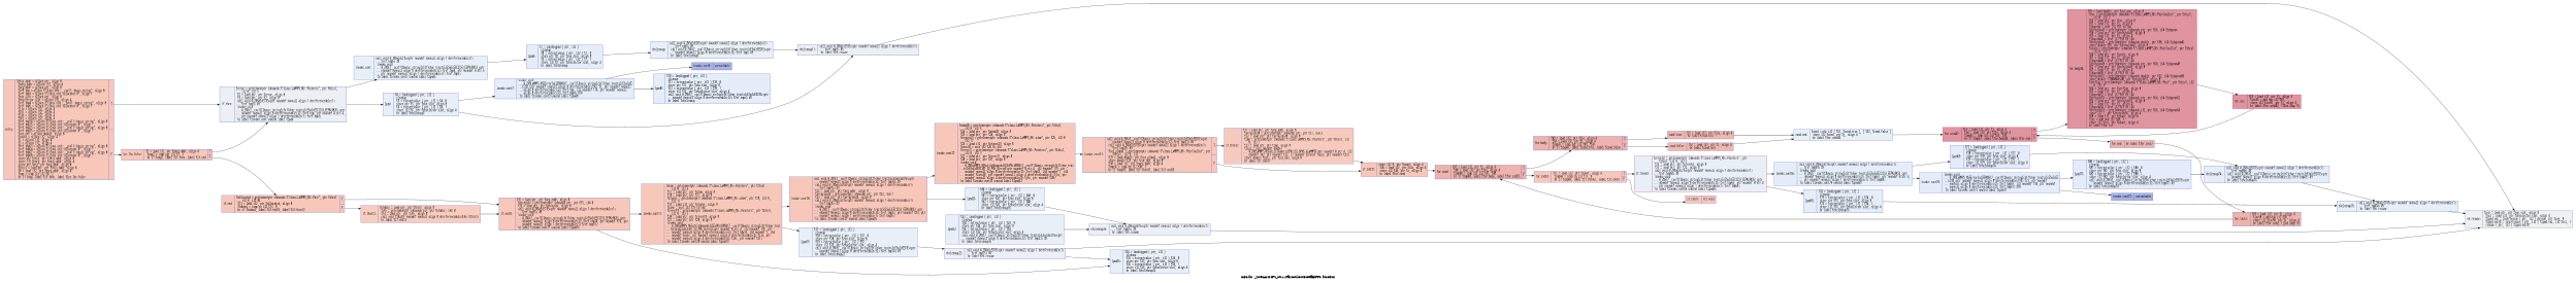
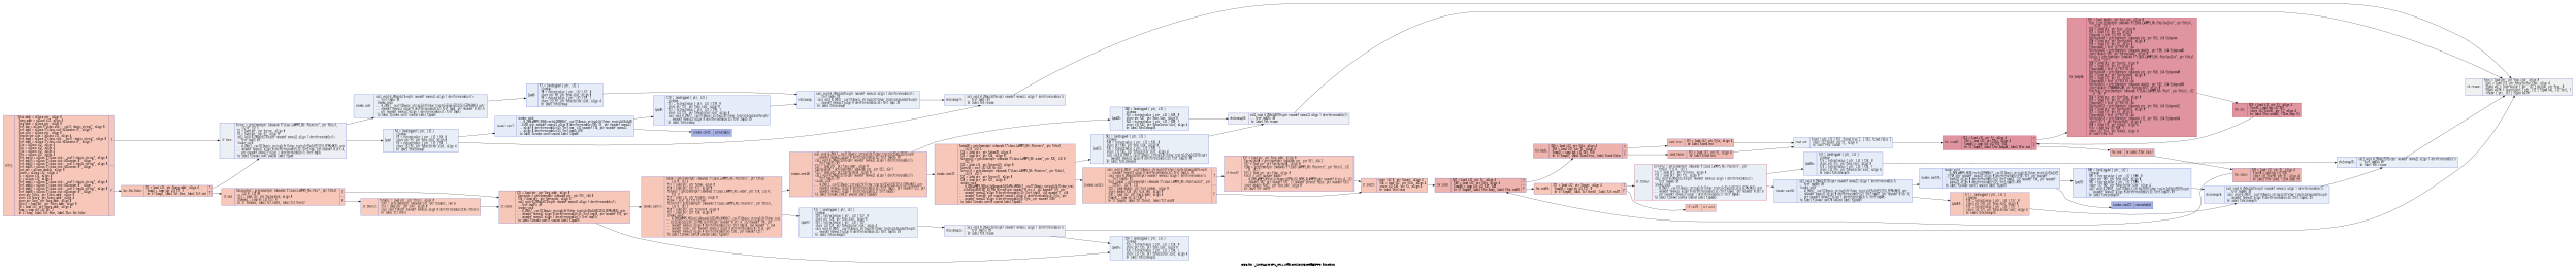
  digraph {
    label="CFG for '_ZN9LAMMPS_NS11PairCoulCut5coeffEiPPc' function"
    rankdir=LR
    node [color="#3d50c3ff" fillcolor="#ec7f6370" fontname=Courier shape=record style=filled]
    n1 [label="{entry:\l|  %this.addr = alloca ptr, align 8\l  %narg.addr = alloca i32, align 4\l  %arg.addr = alloca ptr, align 8\l  %ref.tmp = alloca %\"class.std::__cxx11::basic_string\", align 8\l  %ref.tmp3 = alloca %\"class.std::allocator.0\", align 1\l  %exn.slot = alloca ptr, align 8\l  %ehselector.slot = alloca i32, align 4\l  %ref.tmp4 = alloca %\"class.std::__cxx11::basic_string\", align 8\l  %ref.tmp5 = alloca %\"class.std::allocator.0\", align 1\l  %ilo = alloca i32, align 4\l  %ihi = alloca i32, align 4\l  %jlo = alloca i32, align 4\l  %jhi = alloca i32, align 4\l  %ref.tmp14 = alloca %\"class.std::__cxx11::basic_string\", align 8\l  %ref.tmp15 = alloca %\"class.std::allocator.0\", align 1\l  %ref.tmp23 = alloca %\"class.std::__cxx11::basic_string\", align 8\l  %ref.tmp25 = alloca %\"class.std::allocator.0\", align 1\l  %cut_one = alloca double, align 8\l  %count = alloca i32, align 4\l  %i = alloca i32, align 4\l  %j = alloca i32, align 4\l  %ref.tmp63 = alloca %\"class.std::__cxx11::basic_string\", align 8\l  %ref.tmp64 = alloca %\"class.std::allocator.0\", align 1\l  %ref.tmp67 = alloca %\"class.std::__cxx11::basic_string\", align 8\l  %ref.tmp68 = alloca %\"class.std::allocator.0\", align 1\l  store ptr %this, ptr %this.addr, align 8\l  store i32 %narg, ptr %narg.addr, align 4\l  store ptr %arg, ptr %arg.addr, align 8\l  %this1 = load ptr, ptr %this.addr, align 8\l  %0 = load i32, ptr %narg.addr, align 4\l  %cmp = icmp slt i32 %0, 2\l  br i1 %cmp, label %if.then, label %lor.lhs.false\l|{<s0>T|<s1>F}}"]
    n2 [fillcolor="#d4dbe670" label="{if.then:\l|  %error = getelementptr inbounds %\"class.LAMMPS_NS::Pointers\", ptr %this1,\l... i32 0, i32 3\l  %2 = load ptr, ptr %error, align 8\l  %3 = load ptr, ptr %2, align 8\l  call void @_ZNSaIcEC1Ev(ptr noundef nonnull align 1 dereferenceable(1)\l... %ref.tmp3) #9\l  invoke void\l... @_ZNSt7__cxx1112basic_stringIcSt11char_traitsIcESaIcEEC2IS3_EEPKcRKS3_(ptr\l... noundef nonnull align 8 dereferenceable(32) %ref.tmp, ptr noundef @.str.4,\l... ptr noundef nonnull align 1 dereferenceable(1) %ref.tmp3)\l          to label %invoke.cont unwind label %lpad\l}"]
    n3 [label="{lor.lhs.false:\l|  %1 = load i32, ptr %narg.addr, align 4\l  %cmp2 = icmp sgt i32 %1, 3\l  br i1 %cmp2, label %if.then, label %if.end\l|{<s0>T|<s1>F}}"]
    n4 [fillcolor="#cedaeb70" label="{invoke.cont:\l|  call void @_ZNSaIcEC1Ev(ptr noundef nonnull align 1 dereferenceable(1)\l... %ref.tmp5) #9\l  invoke void\l... @_ZNSt7__cxx1112basic_stringIcSt11char_traitsIcESaIcEEC2IS3_EEPKcRKS3_(ptr\l... noundef nonnull align 8 dereferenceable(32) %ref.tmp4, ptr noundef @.str.6,\l... ptr noundef nonnull align 1 dereferenceable(1) %ref.tmp5)\l          to label %invoke.cont7 unwind label %lpad6\l}"]
    n5 [fillcolor="#cedaeb70" label="{lpad:\l|  %4 = landingpad \{ ptr, i32 \}\l          cleanup\l  %5 = extractvalue \{ ptr, i32 \} %4, 0\l  store ptr %5, ptr %exn.slot, align 8\l  %6 = extractvalue \{ ptr, i32 \} %4, 1\l  store i32 %6, ptr %ehselector.slot, align 4\l  br label %ehcleanup11\l}"]
    n6 [label="{if.end:\l|  %allocated = getelementptr inbounds %\"class.LAMMPS_NS::Pair\", ptr %this1,\l... i32 0, i32 86\l  %13 = load i32, ptr %allocated, align 8\l  %tobool = icmp ne i32 %13, 0\l  br i1 %tobool, label %if.end13, label %if.then12\l|{<s0>T|<s1>F}}"]
    n7 [fillcolor="#c7d7f070" label="{lpad6:\l|  %7 = landingpad \{ ptr, i32 \}\l          cleanup\l  %8 = extractvalue \{ ptr, i32 \} %7, 0\l  store ptr %8, ptr %exn.slot, align 8\l  %9 = extractvalue \{ ptr, i32 \} %7, 1\l  store i32 %9, ptr %ehselector.slot, align 4\l  br label %ehcleanup\l}"]
    n8 [fillcolor="#c7d7f070" label="{invoke.cont7:\l|  invoke void\l... @_ZN9LAMMPS_NS5Error3allERKNSt7__cxx1112basic_stringIcSt11char_traitsIcESaIcEE\l...EiS8_(ptr noundef nonnull align 8 dereferenceable(196) %3, ptr noundef nonnull\l... align 8 dereferenceable(32) %ref.tmp, i32 noundef 174, ptr noundef nonnull\l... align 8 dereferenceable(32) %ref.tmp4) #10\l          to label %invoke.cont9 unwind label %lpad8\l}"]
    n9 [fillcolor="#d4dbe670" label="{ehcleanup11:\l|  call void @_ZNSaIcED1Ev(ptr noundef nonnull align 1 dereferenceable(1)\l... %ref.tmp3) #9\l  br label %eh.resume\l}"]
    n10 [label="{if.end13:\l|  %15 = load ptr, ptr %arg.addr, align 8\l  %arrayidx = getelementptr inbounds ptr, ptr %15, i64 0\l  %16 = load ptr, ptr %arrayidx, align 8\l  call void @_ZNSaIcEC1Ev(ptr noundef nonnull align 1 dereferenceable(1)\l... %ref.tmp15) #9\l  invoke void\l... @_ZNSt7__cxx1112basic_stringIcSt11char_traitsIcESaIcEEC2IS3_EEPKcRKS3_(ptr\l... noundef nonnull align 8 dereferenceable(32) %ref.tmp14, ptr noundef %16, ptr\l... noundef nonnull align 1 dereferenceable(1) %ref.tmp15)\l          to label %invoke.cont17 unwind label %lpad16\l}"]
    n11 [fillcolor="#f08b6e70" label="{if.then12:\l|  %vtable = load ptr, ptr %this1, align 8\l  %vfn = getelementptr inbounds ptr, ptr %vtable, i64 51\l  %14 = load ptr, ptr %vfn, align 8\l  call void %14(ptr noundef nonnull align 8 dereferenceable(936) %this1)\l  br label %if.end13\l}"]
    n12 [label="{invoke.cont17:\l|  %atom = getelementptr inbounds %\"class.LAMMPS_NS::Pointers\", ptr %this1,\l... i32 0, i32 6\l  %17 = load ptr, ptr %atom, align 8\l  %18 = load ptr, ptr %17, align 8\l  %ntypes = getelementptr inbounds %\"class.LAMMPS_NS::Atom\", ptr %18, i32 0,\l... i32 17\l  %19 = load i32, ptr %ntypes, align 8\l  %conv = sext i32 %19 to i64\l  %error18 = getelementptr inbounds %\"class.LAMMPS_NS::Pointers\", ptr %this1,\l... i32 0, i32 3\l  %20 = load ptr, ptr %error18, align 8\l  %21 = load ptr, ptr %20, align 8\l  invoke void\l... @_ZN9LAMMPS_NS5utils6boundsIiEEvPKciRKNSt7__cxx1112basic_stringIcSt11char_trai\l...tsIcESaIcEEEllRT_SD_PNS_5ErrorE(ptr noundef @.str.4, i32 noundef 178, ptr\l... noundef nonnull align 8 dereferenceable(32) %ref.tmp14, i64 noundef 1, i64\l... noundef %conv, ptr noundef nonnull align 4 dereferenceable(4) %ilo, ptr\l... noundef nonnull align 4 dereferenceable(4) %ihi, ptr noundef %21)\l          to label %invoke.cont20 unwind label %lpad19\l}"]
    n13 [fillcolor="#cedaeb70" label="{lpad16:\l|  %34 = landingpad \{ ptr, i32 \}\l          cleanup\l  %35 = extractvalue \{ ptr, i32 \} %34, 0\l  store ptr %35, ptr %exn.slot, align 8\l  %36 = extractvalue \{ ptr, i32 \} %34, 1\l  store i32 %36, ptr %ehselector.slot, align 4\l  br label %ehcleanup22\l}"]
    n14 [fillcolor="#3d50c370" label="{invoke.cont9:\l|  unreachable\l}"]
    n15 [fillcolor="#c7d7f070" label="{lpad8:\l|  %10 = landingpad \{ ptr, i32 \}\l          cleanup\l  %11 = extractvalue \{ ptr, i32 \} %10, 0\l  store ptr %11, ptr %exn.slot, align 8\l  %12 = extractvalue \{ ptr, i32 \} %10, 1\l  store i32 %12, ptr %ehselector.slot, align 4\l  call void @_ZNSt7__cxx1112basic_stringIcSt11char_traitsIcESaIcEED1Ev(ptr\l... noundef nonnull align 8 dereferenceable(32) %ref.tmp4) #9\l  br label %ehcleanup\l}"]
    n16 [fillcolor="#cedaeb70" label="{ehcleanup:\l|  call void @_ZNSaIcED1Ev(ptr noundef nonnull align 1 dereferenceable(1)\l... %ref.tmp5) #9\l  call void @_ZNSt7__cxx1112basic_stringIcSt11char_traitsIcESaIcEED1Ev(ptr\l... noundef nonnull align 8 dereferenceable(32) %ref.tmp) #9\l  br label %ehcleanup11\l}"]
    n17 [fillcolor="#dbdcde70" label="{eh.resume:\l|  %exn = load ptr, ptr %exn.slot, align 8\l  %sel = load i32, ptr %ehselector.slot, align 4\l  %lpad.val = insertvalue \{ ptr, i32 \} poison, ptr %exn, 0\l  %lpad.val78 = insertvalue \{ ptr, i32 \} %lpad.val, i32 %sel, 1\l  resume \{ ptr, i32 \} %lpad.val78\l}"]
    n18 [label="{invoke.cont20:\l|  call void @_ZNSt7__cxx1112basic_stringIcSt11char_traitsIcESaIcEED1Ev(ptr\l... noundef nonnull align 8 dereferenceable(32) %ref.tmp14) #9\l  call void @_ZNSaIcED1Ev(ptr noundef nonnull align 1 dereferenceable(1)\l... %ref.tmp15) #9\l  %22 = load ptr, ptr %arg.addr, align 8\l  %arrayidx24 = getelementptr inbounds ptr, ptr %22, i64 1\l  %23 = load ptr, ptr %arrayidx24, align 8\l  call void @_ZNSaIcEC1Ev(ptr noundef nonnull align 1 dereferenceable(1)\l... %ref.tmp25) #9\l  invoke void\l... @_ZNSt7__cxx1112basic_stringIcSt11char_traitsIcESaIcEEC2IS3_EEPKcRKS3_(ptr\l... noundef nonnull align 8 dereferenceable(32) %ref.tmp23, ptr noundef %23, ptr\l... noundef nonnull align 1 dereferenceable(1) %ref.tmp25)\l          to label %invoke.cont27 unwind label %lpad26\l}"]
    n19 [fillcolor="#cedaeb70" label="{lpad19:\l|  %37 = landingpad \{ ptr, i32 \}\l          cleanup\l  %38 = extractvalue \{ ptr, i32 \} %37, 0\l  store ptr %38, ptr %exn.slot, align 8\l  %39 = extractvalue \{ ptr, i32 \} %37, 1\l  store i32 %39, ptr %ehselector.slot, align 4\l  call void @_ZNSt7__cxx1112basic_stringIcSt11char_traitsIcESaIcEED1Ev(ptr\l... noundef nonnull align 8 dereferenceable(32) %ref.tmp14) #9\l  br label %ehcleanup22\l}"]
    n20 [label="{invoke.cont27:\l|  %atom28 = getelementptr inbounds %\"class.LAMMPS_NS::Pointers\", ptr %this1,\l... i32 0, i32 6\l  %24 = load ptr, ptr %atom28, align 8\l  %25 = load ptr, ptr %24, align 8\l  %ntypes29 = getelementptr inbounds %\"class.LAMMPS_NS::Atom\", ptr %25, i32 0,\l... i32 17\l  %26 = load i32, ptr %ntypes29, align 8\l  %conv30 = sext i32 %26 to i64\l  %error31 = getelementptr inbounds %\"class.LAMMPS_NS::Pointers\", ptr %this1,\l... i32 0, i32 3\l  %27 = load ptr, ptr %error31, align 8\l  %28 = load ptr, ptr %27, align 8\l  invoke void\l... @_ZN9LAMMPS_NS5utils6boundsIiEEvPKciRKNSt7__cxx1112basic_stringIcSt11char_trai\l...tsIcESaIcEEEllRT_SD_PNS_5ErrorE(ptr noundef @.str.4, i32 noundef 179, ptr\l... noundef nonnull align 8 dereferenceable(32) %ref.tmp23, i64 noundef 1, i64\l... noundef %conv30, ptr noundef nonnull align 4 dereferenceable(4) %jlo, ptr\l... noundef nonnull align 4 dereferenceable(4) %jhi, ptr noundef %28)\l          to label %invoke.cont33 unwind label %lpad32\l}"]
    n21 [fillcolor="#cedaeb70" label="{lpad26:\l|  %40 = landingpad \{ ptr, i32 \}\l          cleanup\l  %41 = extractvalue \{ ptr, i32 \} %40, 0\l  store ptr %41, ptr %exn.slot, align 8\l  %42 = extractvalue \{ ptr, i32 \} %40, 1\l  store i32 %42, ptr %ehselector.slot, align 4\l  br label %ehcleanup35\l}"]
    n22 [fillcolor="#d4dbe670" label="{ehcleanup22:\l|  call void @_ZNSaIcED1Ev(ptr noundef nonnull align 1 dereferenceable(1)\l... %ref.tmp15) #9\l  br label %eh.resume\l}"]
    n23 [label="{invoke.cont33:\l|  call void @_ZNSt7__cxx1112basic_stringIcSt11char_traitsIcESaIcEED1Ev(ptr\l... noundef nonnull align 8 dereferenceable(32) %ref.tmp23) #9\l  call void @_ZNSaIcED1Ev(ptr noundef nonnull align 1 dereferenceable(1)\l... %ref.tmp25) #9\l  %cut_global = getelementptr inbounds %\"class.LAMMPS_NS::PairCoulCut\", ptr\l... %this1, i32 0, i32 1\l  %29 = load double, ptr %cut_global, align 8\l  store double %29, ptr %cut_one, align 8\l  %30 = load i32, ptr %narg.addr, align 4\l  %cmp36 = icmp eq i32 %30, 3\l  br i1 %cmp36, label %if.then37, label %if.end39\l|{<s0>T|<s1>F}}"]
    n24 [fillcolor="#cedaeb70" label="{lpad32:\l|  %43 = landingpad \{ ptr, i32 \}\l          cleanup\l  %44 = extractvalue \{ ptr, i32 \} %43, 0\l  store ptr %44, ptr %exn.slot, align 8\l  %45 = extractvalue \{ ptr, i32 \} %43, 1\l  store i32 %45, ptr %ehselector.slot, align 4\l  call void @_ZNSt7__cxx1112basic_stringIcSt11char_traitsIcESaIcEED1Ev(ptr\l... noundef nonnull align 8 dereferenceable(32) %ref.tmp23) #9\l  br label %ehcleanup35\l}"]
    n25 [fillcolor="#d4dbe670" label="{ehcleanup35:\l|  call void @_ZNSaIcED1Ev(ptr noundef nonnull align 1 dereferenceable(1)\l... %ref.tmp25) #9\l  br label %eh.resume\l}"]
    n26 [fillcolor="#ef886b70" label="{if.then37:\l|  %31 = load ptr, ptr %arg.addr, align 8\l  %arrayidx38 = getelementptr inbounds ptr, ptr %31, i64 2\l  %32 = load ptr, ptr %arrayidx38, align 8\l  %lmp = getelementptr inbounds %\"class.LAMMPS_NS::Pointers\", ptr %this1, i32\l... 0, i32 1\l  %33 = load ptr, ptr %lmp, align 8\l  %call = call noundef double\l... @_ZN9LAMMPS_NS5utils7numericEPKciS2_bPNS_6LAMMPSE(ptr noundef @.str.4, i32\l... noundef 182, ptr noundef %32, i1 noundef zeroext false, ptr noundef %33)\l  store double %call, ptr %cut_one, align 8\l  br label %if.end39\l}"]
    n27 [label="{if.end39:\l|  store i32 0, ptr %count, align 4\l  %46 = load i32, ptr %ilo, align 4\l  store i32 %46, ptr %i, align 4\l  br label %for.cond\l}"]
    n28 [fillcolor="#d6524470" label="{for.cond:\l|  %47 = load i32, ptr %i, align 4\l  %48 = load i32, ptr %ihi, align 4\l  %cmp40 = icmp sle i32 %47, %48\l  br i1 %cmp40, label %for.body, label %for.end59\l|{<s0>T|<s1>F}}"]
    n29 [fillcolor="#d6524470" label="{for.body:\l|  %49 = load i32, ptr %jlo, align 4\l  %50 = load i32, ptr %i, align 4\l  %cmp41 = icmp sgt i32 %49, %50\l  br i1 %cmp41, label %cond.true, label %cond.false\l|{<s0>T|<s1>F}}"]
    n30 [label="{for.end59:\l|  %71 = load i32, ptr %count, align 4\l  %cmp60 = icmp eq i32 %71, 0\l  br i1 %cmp60, label %if.then61, label %if.end77\l|{<s0>T|<s1>F}}"]
    n31 [fillcolor="#dc5d4a70" label="{cond.true:\l|  %51 = load i32, ptr %jlo, align 4\l  br label %cond.end\l}"]
    n32 [fillcolor="#dc5d4a70" label="{cond.false:\l|  %52 = load i32, ptr %i, align 4\l  br label %cond.end\l}"]
    n33 [color="#b70d28ff" fillcolor="#cedaeb70" label="{if.then61:\l|  %error62 = getelementptr inbounds %\"class.LAMMPS_NS::Pointers\", ptr\l... %this1, i32 0, i32 3\l  %72 = load ptr, ptr %error62, align 8\l  %73 = load ptr, ptr %72, align 8\l  call void @_ZNSaIcEC1Ev(ptr noundef nonnull align 1 dereferenceable(1)\l... %ref.tmp64) #9\l  invoke void\l... @_ZNSt7__cxx1112basic_stringIcSt11char_traitsIcESaIcEEC2IS3_EEPKcRKS3_(ptr\l... noundef nonnull align 8 dereferenceable(32) %ref.tmp63, ptr noundef @.str.4,\l... ptr noundef nonnull align 1 dereferenceable(1) %ref.tmp64)\l          to label %invoke.cont66 unwind label %lpad65\l}"]
    n34 [label="{if.end77:\l|  ret void\l}"]
    n35 [fillcolor="#cedaeb70" label="{cond.end:\l|  %cond = phi i32 [ %51, %cond.true ], [ %52, %cond.false ]\l  store i32 %cond, ptr %j, align 4\l  br label %for.cond42\l}"]
    n36 [fillcolor="#c7d7f070" label="{invoke.cont66:\l|  call void @_ZNSaIcEC1Ev(ptr noundef nonnull align 1 dereferenceable(1)\l... %ref.tmp68) #9\l  invoke void\l... @_ZNSt7__cxx1112basic_stringIcSt11char_traitsIcESaIcEEC2IS3_EEPKcRKS3_(ptr\l... noundef nonnull align 8 dereferenceable(32) %ref.tmp67, ptr noundef @.str.6,\l... ptr noundef nonnull align 1 dereferenceable(1) %ref.tmp68)\l          to label %invoke.cont70 unwind label %lpad69\l}"]
    n37 [fillcolor="#c7d7f070" label="{lpad65:\l|  %74 = landingpad \{ ptr, i32 \}\l          cleanup\l  %75 = extractvalue \{ ptr, i32 \} %74, 0\l  store ptr %75, ptr %exn.slot, align 8\l  %76 = extractvalue \{ ptr, i32 \} %74, 1\l  store i32 %76, ptr %ehselector.slot, align 4\l  br label %ehcleanup76\l}"]
    n38 [color="#b70d28ff" fillcolor="#b70d2870" label="{for.cond42:\l|  %53 = load i32, ptr %j, align 4\l  %54 = load i32, ptr %jhi, align 4\l  %cmp43 = icmp sle i32 %53, %54\l  br i1 %cmp43, label %for.body44, label %for.end\l|{<s0>T|<s1>F}}"]
    n39 [color="#b70d28ff" fillcolor="#b70d2870" label="{for.body44:\l|  %55 = load double, ptr %cut_one, align 8\l  %cut = getelementptr inbounds %\"class.LAMMPS_NS::PairCoulCut\", ptr %this1,\l... i32 0, i32 2\l  %56 = load ptr, ptr %cut, align 8\l  %57 = load i32, ptr %i, align 4\l  %idxprom = sext i32 %57 to i64\l  %arrayidx45 = getelementptr inbounds ptr, ptr %56, i64 %idxprom\l  %58 = load ptr, ptr %arrayidx45, align 8\l  %59 = load i32, ptr %j, align 4\l  %idxprom46 = sext i32 %59 to i64\l  %arrayidx47 = getelementptr inbounds double, ptr %58, i64 %idxprom46\l  store double %55, ptr %arrayidx47, align 8\l  %scale = getelementptr inbounds %\"class.LAMMPS_NS::PairCoulCut\", ptr %this1,\l... i32 0, i32 3\l  %60 = load ptr, ptr %scale, align 8\l  %61 = load i32, ptr %i, align 4\l  %idxprom48 = sext i32 %61 to i64\l  %arrayidx49 = getelementptr inbounds ptr, ptr %60, i64 %idxprom48\l  %62 = load ptr, ptr %arrayidx49, align 8\l  %63 = load i32, ptr %j, align 4\l  %idxprom50 = sext i32 %63 to i64\l  %arrayidx51 = getelementptr inbounds double, ptr %62, i64 %idxprom50\l  store double 1.000000e+00, ptr %arrayidx51, align 8\l  %setflag = getelementptr inbounds %\"class.LAMMPS_NS::Pair\", ptr %this1, i32\l... 0, i32 9\l  %64 = load ptr, ptr %setflag, align 8\l  %65 = load i32, ptr %i, align 4\l  %idxprom52 = sext i32 %65 to i64\l  %arrayidx53 = getelementptr inbounds ptr, ptr %64, i64 %idxprom52\l  %66 = load ptr, ptr %arrayidx53, align 8\l  %67 = load i32, ptr %j, align 4\l  %idxprom54 = sext i32 %67 to i64\l  %arrayidx55 = getelementptr inbounds i32, ptr %66, i64 %idxprom54\l  store i32 1, ptr %arrayidx55, align 4\l  %68 = load i32, ptr %count, align 4\l  %inc = add nsw i32 %68, 1\l  store i32 %inc, ptr %count, align 4\l  br label %for.inc\l}"]
    n40 [fillcolor="#d6524470" label="{for.end:\l|  br label %for.inc57\l}"]
    n41 [color="#b70d28ff" fillcolor="#b70d2870" label="{for.inc:\l|  %69 = load i32, ptr %j, align 4\l  %inc56 = add nsw i32 %69, 1\l  store i32 %inc56, ptr %j, align 4\l  br label %for.cond42, !llvm.loop !6\l}"]
    n42 [fillcolor="#d6524470" label="{for.inc57:\l|  %70 = load i32, ptr %i, align 4\l  %inc58 = add nsw i32 %70, 1\l  store i32 %inc58, ptr %i, align 4\l  br label %for.cond, !llvm.loop !8\l}"]
    n43 [fillcolor="#c1d4f470" label="{invoke.cont70:\l|  invoke void\l... @_ZN9LAMMPS_NS5Error3allERKNSt7__cxx1112basic_stringIcSt11char_traitsIcESaIcEE\l...EiS8_(ptr noundef nonnull align 8 dereferenceable(196) %73, ptr noundef\l... nonnull align 8 dereferenceable(32) %ref.tmp63, i32 noundef 194, ptr noundef\l... nonnull align 8 dereferenceable(32) %ref.tmp67) #10\l          to label %invoke.cont72 unwind label %lpad71\l}"]
-   n44 [fillcolor="#c1d4f470" label="{lpad69:\l|  %77 = landingpad \{ ptr, i32 \}\l          cleanup\l  %78 = extractvalue \{ ptr, i32 \} %77, 0\l  store ptr %78, ptr %exn.slot, align 8\l  %79 = extractvalue \{ ptr, i32 \} %77, 1\l  store i32 %79, ptr %ehselector.slot, align 4\l  br label %ehcleanup74\l}"]
+   n44 [label="{lpad69:\l|  %77 = landingpad \{ ptr, i32 \}\l          cleanup\l  %78 = extractvalue \{ ptr, i32 \} %77, 0\l  store ptr %78, ptr %exn.slot, align 8\l  %79 = extractvalue \{ ptr, i32 \} %77, 1\l  store i32 %79, ptr %ehselector.slot, align 4\l  br label %ehcleanup74\l}"]
    n45 [fillcolor="#cedaeb70" label="{ehcleanup76:\l|  call void @_ZNSaIcED1Ev(ptr noundef nonnull align 1 dereferenceable(1)\l... %ref.tmp64) #9\l  br label %eh.resume\l}"]
    n46 [fillcolor="#3d50c370" label="{invoke.cont72:\l|  unreachable\l}"]
    n47 [fillcolor="#c1d4f470" label="{lpad71:\l|  %80 = landingpad \{ ptr, i32 \}\l          cleanup\l  %81 = extractvalue \{ ptr, i32 \} %80, 0\l  store ptr %81, ptr %exn.slot, align 8\l  %82 = extractvalue \{ ptr, i32 \} %80, 1\l  store i32 %82, ptr %ehselector.slot, align 4\l  call void @_ZNSt7__cxx1112basic_stringIcSt11char_traitsIcESaIcEED1Ev(ptr\l... noundef nonnull align 8 dereferenceable(32) %ref.tmp67) #9\l  br label %ehcleanup74\l}"]
    n48 [fillcolor="#c7d7f070" label="{ehcleanup74:\l|  call void @_ZNSaIcED1Ev(ptr noundef nonnull align 1 dereferenceable(1)\l... %ref.tmp68) #9\l  call void @_ZNSt7__cxx1112basic_stringIcSt11char_traitsIcESaIcEED1Ev(ptr\l... noundef nonnull align 8 dereferenceable(32) %ref.tmp63) #9\l  br label %ehcleanup76\l}"]
    n1 -> n2 [tailport=s0]
    n1 -> n3 [tailport=s1]
    n2 -> n4
    n2 -> n5
    n3 -> n2 [tailport=s0]
    n3 -> n6 [tailport=s1]
    n4 -> n7
    n5 -> n8
    n5 -> n9
    n6 -> n10 [tailport=s0]
    n6 -> n11 [tailport=s1]
    n7 -> n16
    n8 -> n14
    n8 -> n15
    n9 -> n17
    n10 -> n12
    n10 -> n13
    n11 -> n10
    n12 -> n18
    n12 -> n19
+   n15 -> n16
    n16 -> n9
    n18 -> n20
    n18 -> n21
    n19 -> n22
    n20 -> n23
+   n20 -> n24
    n21 -> n25
    n22 -> n13
    n22 -> n17
    n23 -> n26 [tailport=s0]
    n23 -> n27 [tailport=s1]
    n24 -> n25
    n25 -> n17
    n26 -> n27
    n27 -> n28
    n28 -> n29 [tailport=s0]
    n28 -> n30 [tailport=s1]
    n29 -> n31 [tailport=s0]
    n29 -> n32 [tailport=s1]
    n30 -> n33 [tailport=s0]
    n30 -> n34 [tailport=s1]
    n31 -> n35
    n32 -> n35
    n33 -> n36
    n33 -> n37
    n35 -> n38
    n36 -> n43
    n36 -> n44
    n37 -> n45
    n38 -> n39 [tailport=s0]
    n38 -> n40 [tailport=s1]
    n39 -> n41
    n40 -> n42
    n41 -> n38
    n42 -> n28
    n43 -> n46
    n43 -> n47
    n44 -> n48
    n45 -> n17
    n47 -> n48
    n48 -> n45
  }
